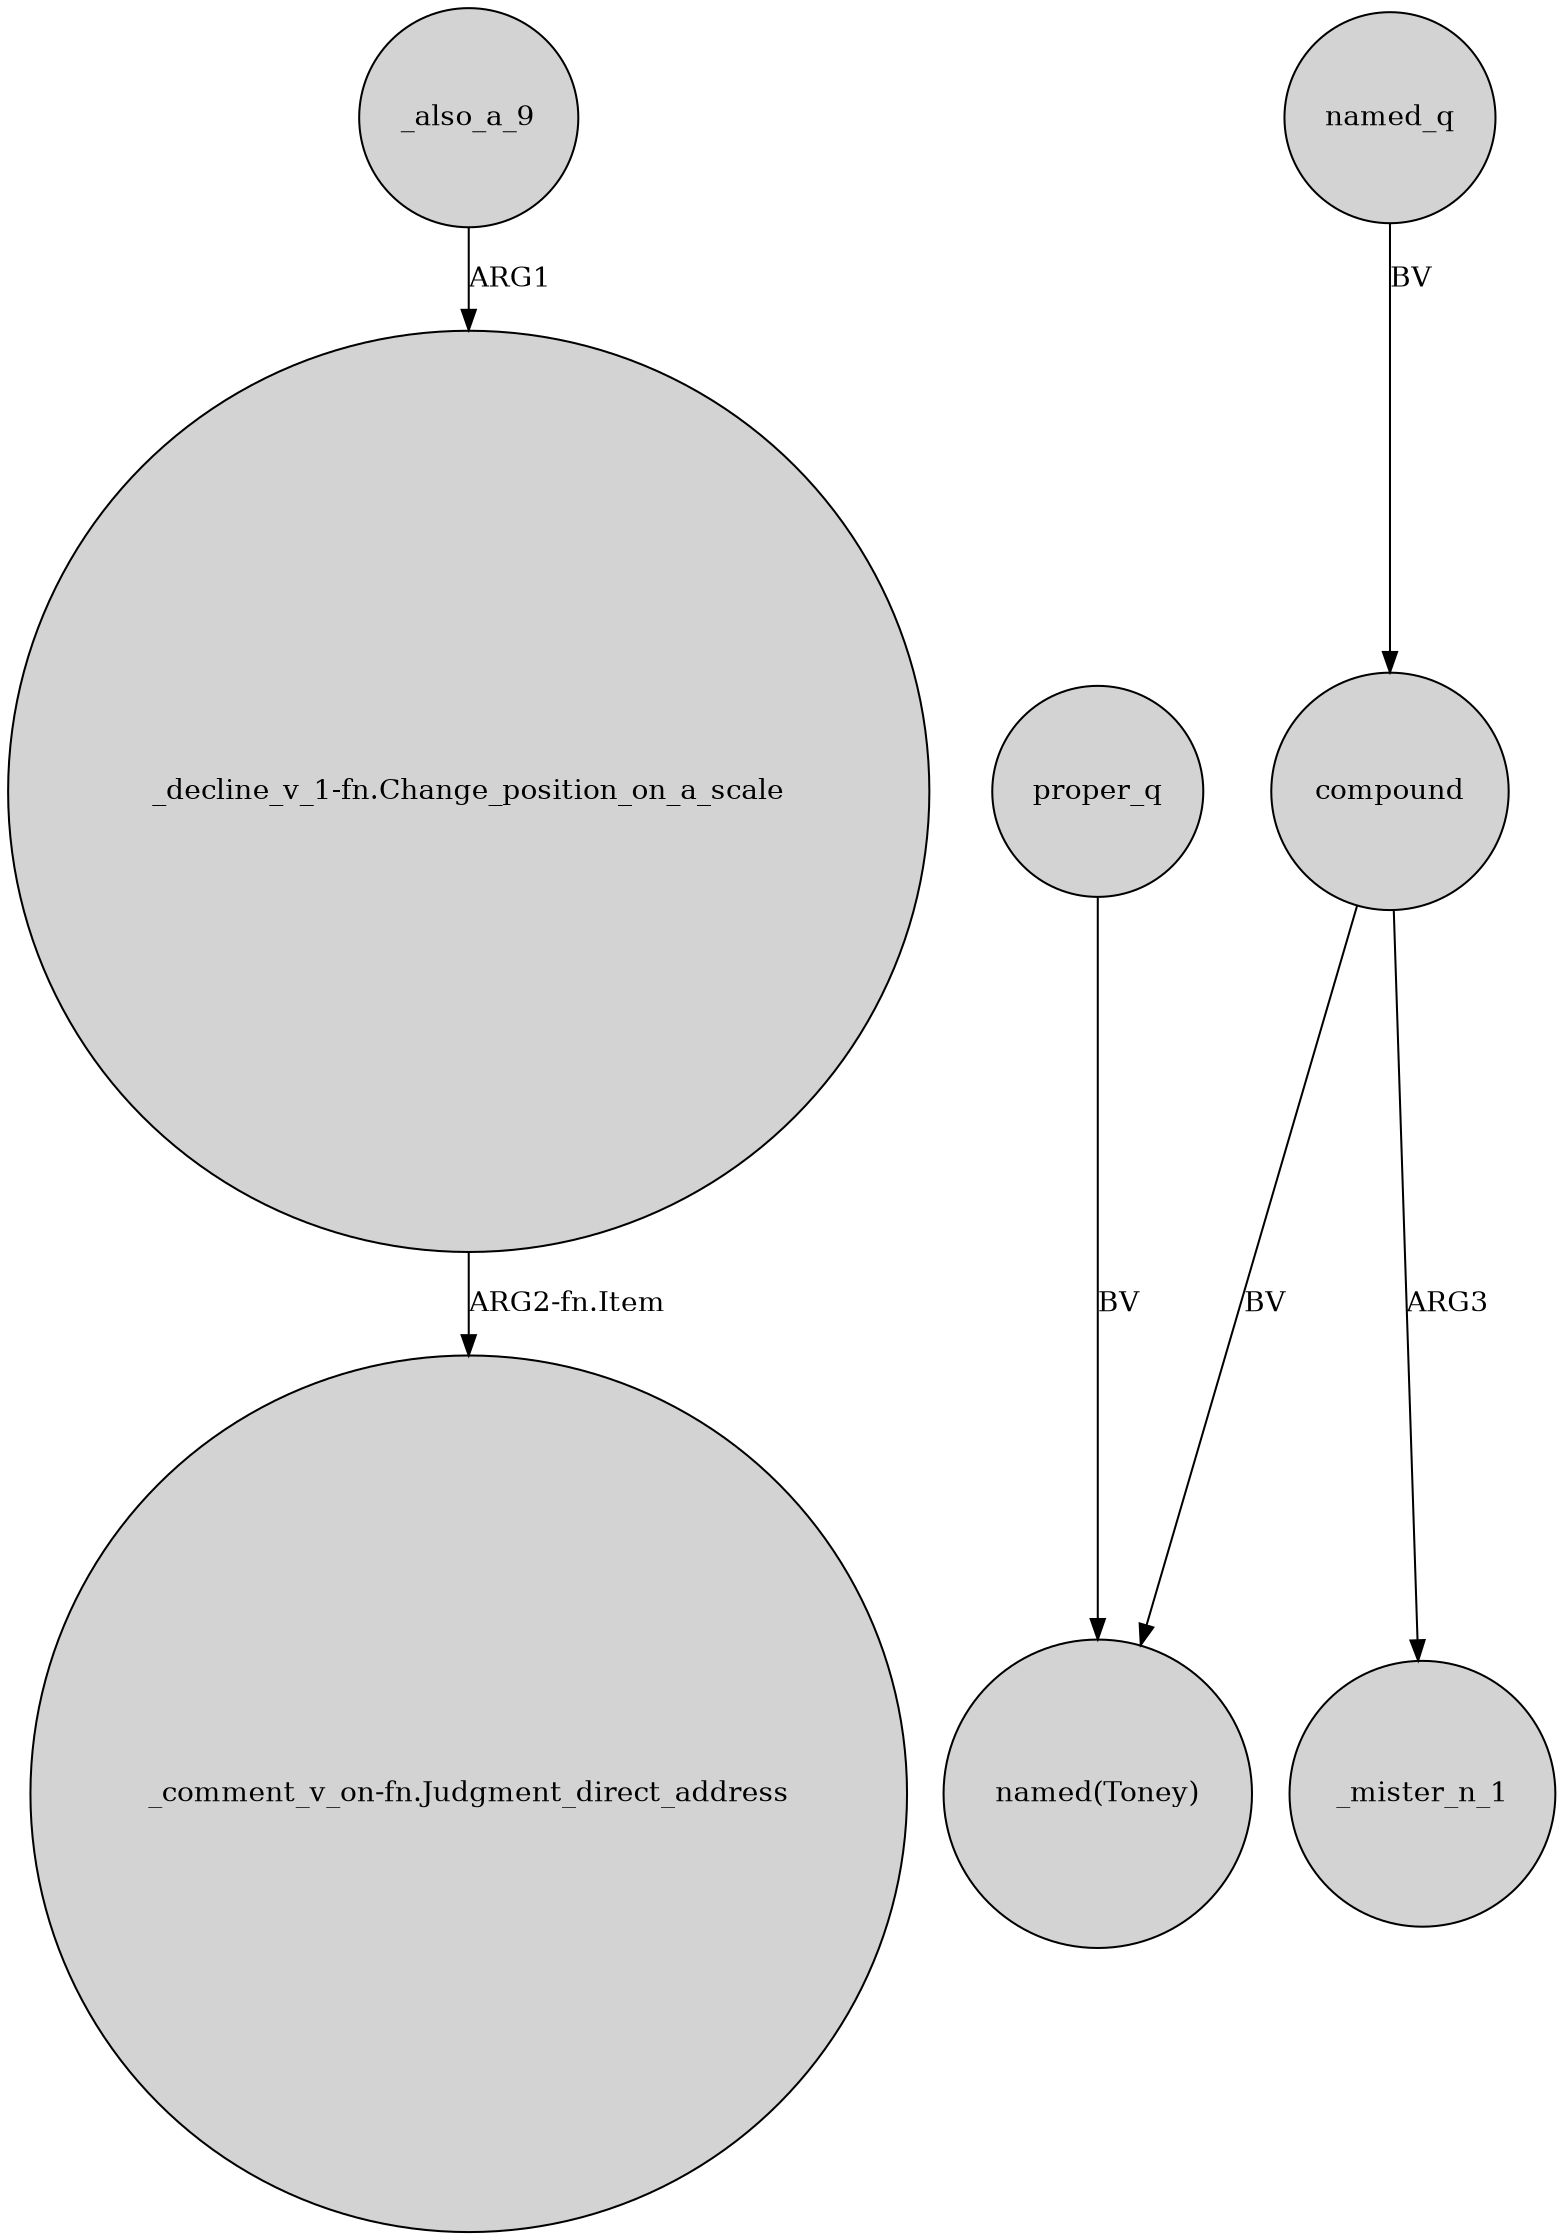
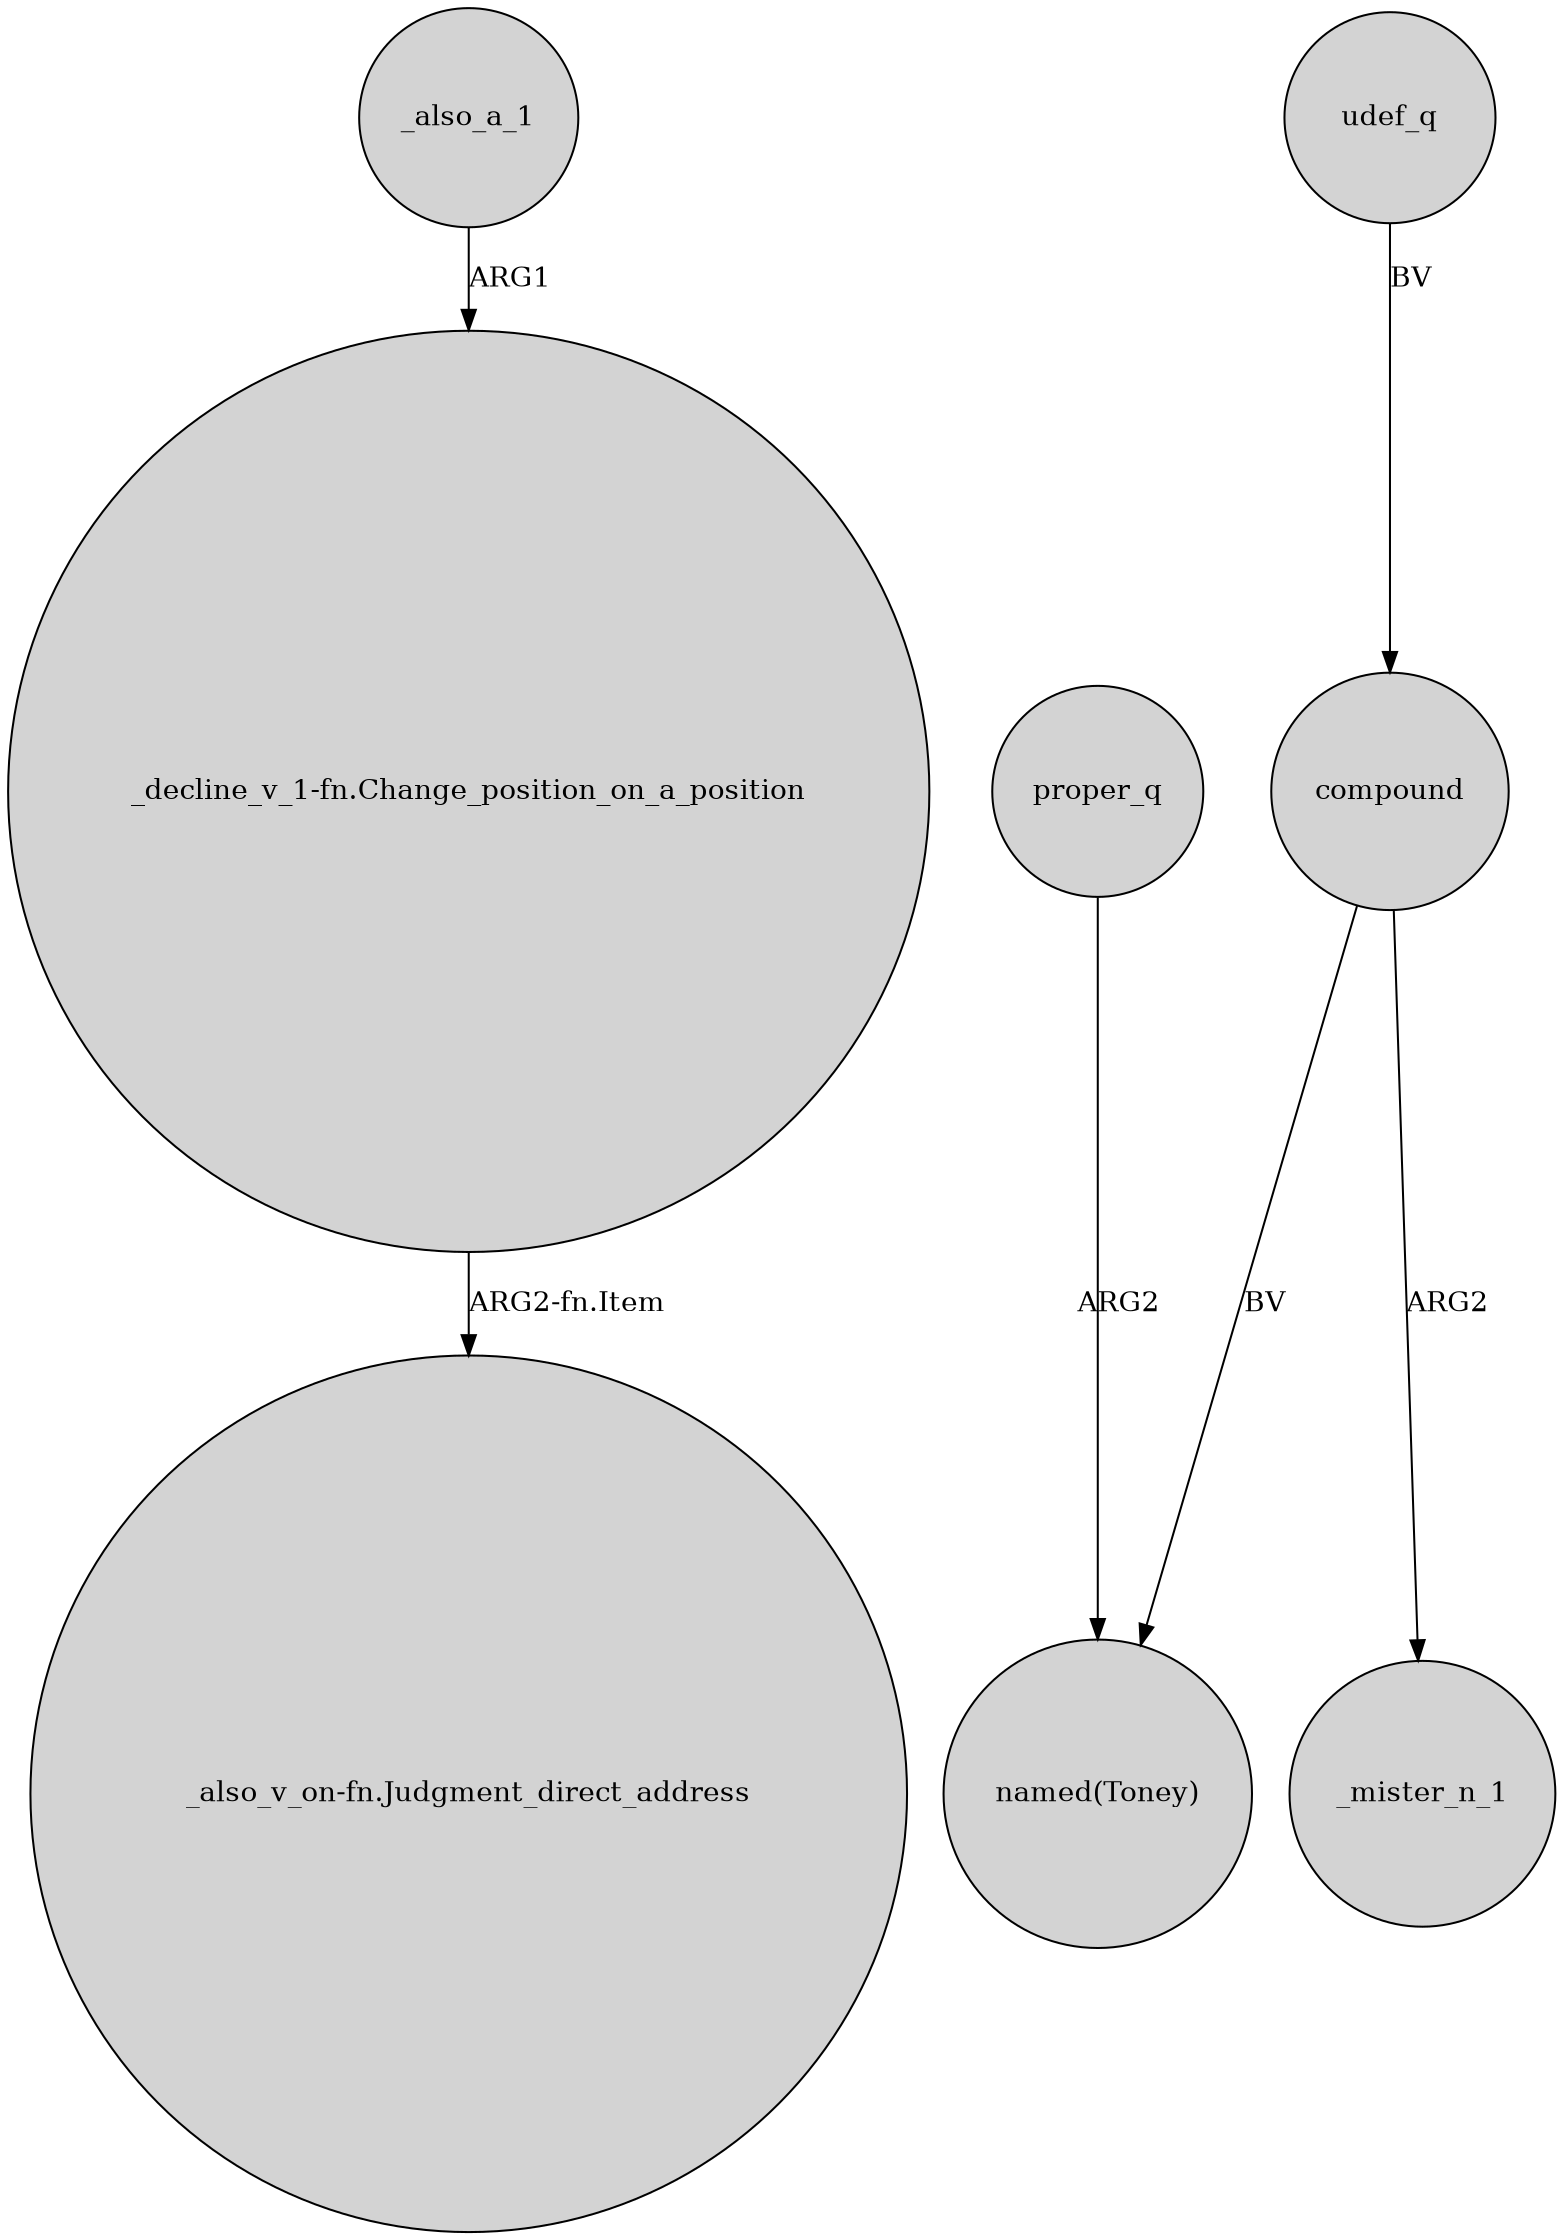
  digraph {
    node [shape=circle style=filled]
-   "_decline_v_1-fn.Change_position_on_a_scale"
-   "_comment_v_on-fn.Judgment_direct_address"
+   "_decline_v_1-fn.Change_position_on_a_scale" [label="_decline_v_1-fn.Change_position_on_a_position"]
+   "_comment_v_on-fn.Judgment_direct_address" [label="_also_v_on-fn.Judgment_direct_address"]
    compound
    "named(Toney)"
    _mister_n_1
-   udef_q [label=named_q]
-   _also_a_1 [label=_also_a_9]
+   udef_q
+   _also_a_1
    proper_q
    "_decline_v_1-fn.Change_position_on_a_scale" -> "_comment_v_on-fn.Judgment_direct_address" [label="ARG2-fn.Item"]
    compound -> "named(Toney)" [label=BV]
-   compound -> _mister_n_1 [label=ARG3]
+   compound -> _mister_n_1 [label=ARG2]
    udef_q -> compound [label=BV]
    _also_a_1 -> "_decline_v_1-fn.Change_position_on_a_scale" [label=ARG1]
-   proper_q -> "named(Toney)" [label=BV]
+   proper_q -> "named(Toney)" [label=ARG2]
  }
